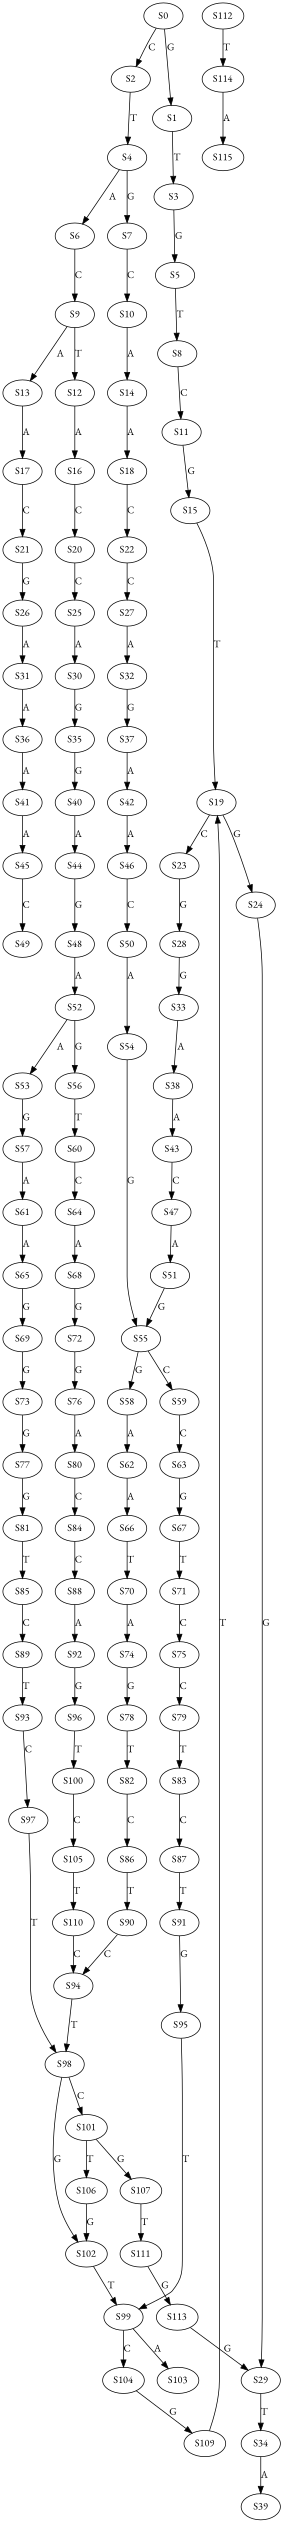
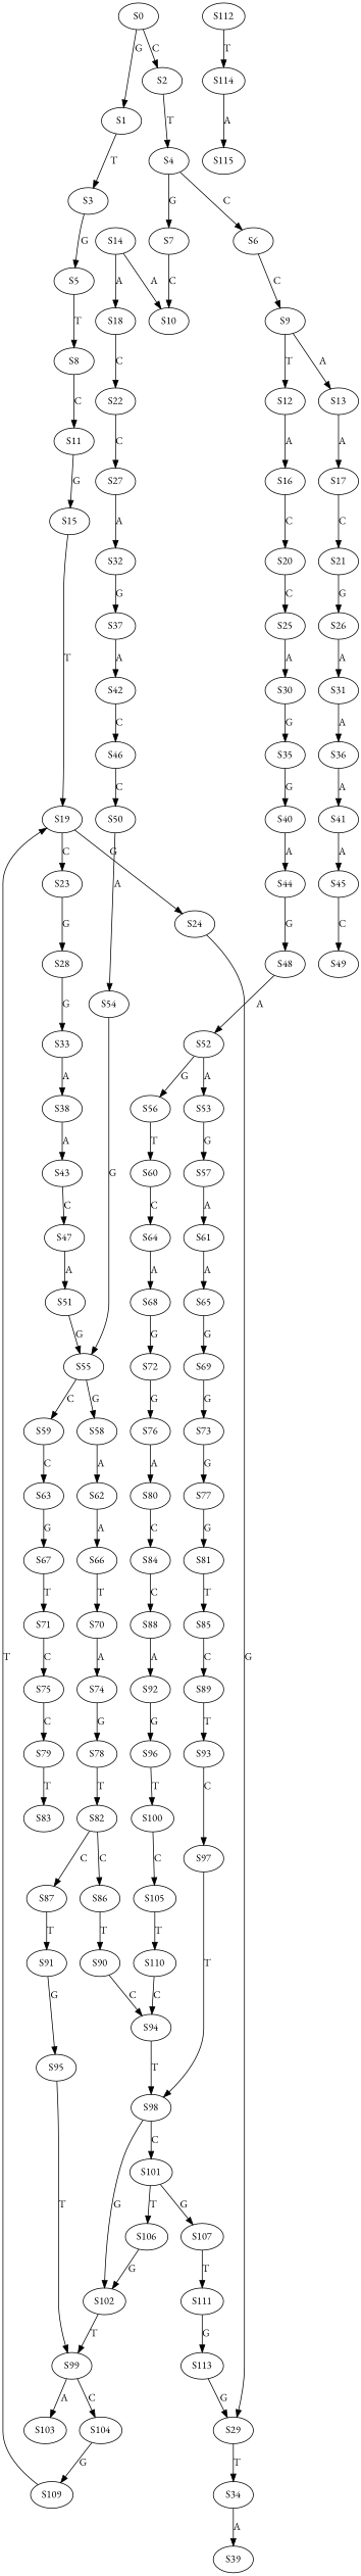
  strict digraph {
    fontname="EB Garamond"
    node [fontname="EB Garamond"]
    edge [fontname="EB Garamond"]
    S0
    S1
    S2
    S3
    S4
    S5
    S6
    S7
    S8
    S9
    S10
    S11
    S12
    S13
    S14
    S15
    S16
    S17
    S18
    S19
    S20
    S21
    S22
    S23
    S24
    S25
    S26
    S27
    S28
    S29
    S30
    S31
    S32
    S33
    S34
    S35
    S36
    S37
    S38
    S39
    S40
    S41
    S42
    S43
    S44
    S45
    S46
    S47
    S48
    S49
    S50
    S51
    S52
    S54
    S55
    S53
    S56
    S57
    S58
    S59
    S60
    S61
    S62
    S63
    S64
    S65
    S66
    S67
    S68
    S69
    S70
    S71
    S72
    S73
    S74
    S75
    S76
    S77
    S78
    S79
    S80
    S81
    S82
    S83
    S84
    S85
    S86
    S87
    S88
    S89
    S90
    S91
    S92
    S93
    S94
    S95
    S96
    S97
    S98
    S99
    S100
    S101
    S102
    S103
    S104
    S105
    S106
    S107
    S109
    S110
    S111
    S113
    S112
    S114
    S115
    S0 -> S1 [label=G]
    S0 -> S2 [label=C]
    S1 -> S3 [label=T]
    S2 -> S4 [label=T]
    S3 -> S5 [label=G]
-   S4 -> S6 [label=A]
+   S4 -> S6 [label=C]
    S4 -> S7 [label=G]
    S5 -> S8 [label=T]
    S6 -> S9 [label=C]
    S7 -> S10 [label=C]
    S8 -> S11 [label=C]
    S9 -> S12 [label=T]
    S9 -> S13 [label=A]
-   S10 -> S14 [label=A]
+   S14 -> S10 [label=A]
    S11 -> S15 [label=G]
    S12 -> S16 [label=A]
    S13 -> S17 [label=A]
    S14 -> S18 [label=A]
    S15 -> S19 [label=T]
    S16 -> S20 [label=C]
    S17 -> S21 [label=C]
    S18 -> S22 [label=C]
    S19 -> S23 [label=C]
    S19 -> S24 [label=G]
    S20 -> S25 [label=C]
    S21 -> S26 [label=G]
    S22 -> S27 [label=C]
    S23 -> S28 [label=G]
    S24 -> S29 [label=G]
    S25 -> S30 [label=A]
    S26 -> S31 [label=A]
    S27 -> S32 [label=A]
    S28 -> S33 [label=G]
    S29 -> S34 [label=T]
    S30 -> S35 [label=G]
    S31 -> S36 [label=A]
    S32 -> S37 [label=G]
    S33 -> S38 [label=A]
    S34 -> S39 [label=A]
    S35 -> S40 [label=G]
    S36 -> S41 [label=A]
    S37 -> S42 [label=A]
    S38 -> S43 [label=A]
    S40 -> S44 [label=A]
    S41 -> S45 [label=A]
-   S42 -> S46 [label=A]
+   S42 -> S46 [label=C]
    S43 -> S47 [label=C]
    S44 -> S48 [label=G]
    S45 -> S49 [label=C]
    S46 -> S50 [label=C]
    S47 -> S51 [label=A]
    S48 -> S52 [label=A]
    S50 -> S54 [label=A]
    S51 -> S55 [label=G]
    S52 -> S53 [label=A]
    S52 -> S56 [label=G]
    S54 -> S55 [label=G]
    S55 -> S58 [label=G]
    S55 -> S59 [label=C]
    S53 -> S57 [label=G]
    S56 -> S60 [label=T]
    S57 -> S61 [label=A]
    S58 -> S62 [label=A]
    S59 -> S63 [label=C]
    S60 -> S64 [label=C]
    S61 -> S65 [label=A]
    S62 -> S66 [label=A]
    S63 -> S67 [label=G]
    S64 -> S68 [label=A]
    S65 -> S69 [label=G]
    S66 -> S70 [label=T]
    S67 -> S71 [label=T]
    S68 -> S72 [label=G]
    S69 -> S73 [label=G]
    S70 -> S74 [label=A]
    S71 -> S75 [label=C]
    S72 -> S76 [label=G]
    S73 -> S77 [label=G]
    S74 -> S78 [label=G]
    S75 -> S79 [label=C]
    S76 -> S80 [label=A]
    S77 -> S81 [label=G]
    S78 -> S82 [label=T]
    S79 -> S83 [label=T]
    S80 -> S84 [label=C]
    S81 -> S85 [label=T]
    S82 -> S86 [label=C]
-   S83 -> S87 [label=C]
+   S82 -> S87 [label=C]
    S84 -> S88 [label=C]
    S85 -> S89 [label=C]
    S86 -> S90 [label=T]
    S87 -> S91 [label=T]
    S88 -> S92 [label=A]
    S89 -> S93 [label=T]
    S90 -> S94 [label=C]
    S91 -> S95 [label=G]
    S92 -> S96 [label=G]
    S93 -> S97 [label=C]
    S94 -> S98 [label=T]
    S95 -> S99 [label=T]
    S96 -> S100 [label=T]
    S97 -> S98 [label=T]
    S98 -> S101 [label=C]
    S98 -> S102 [label=G]
    S99 -> S103 [label=A]
    S99 -> S104 [label=C]
    S100 -> S105 [label=C]
    S101 -> S106 [label=T]
    S101 -> S107 [label=G]
    S102 -> S99 [label=T]
    S104 -> S109 [label=G]
    S105 -> S110 [label=T]
    S106 -> S102 [label=G]
    S107 -> S111 [label=T]
    S109 -> S19 [label=T]
    S110 -> S94 [label=C]
    S111 -> S113 [label=G]
    S113 -> S29 [label=G]
    S112 -> S114 [label=T]
    S114 -> S115 [label=A]
  }
